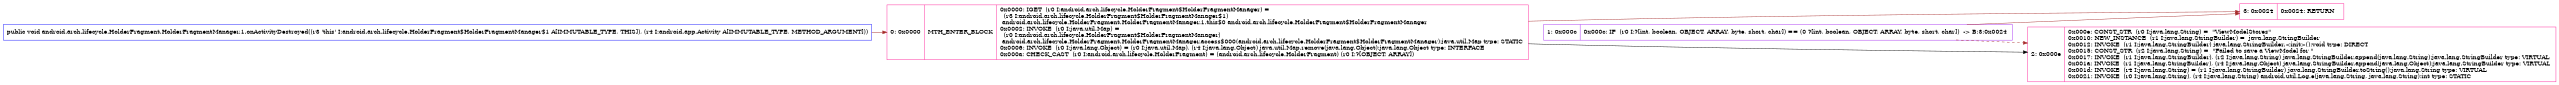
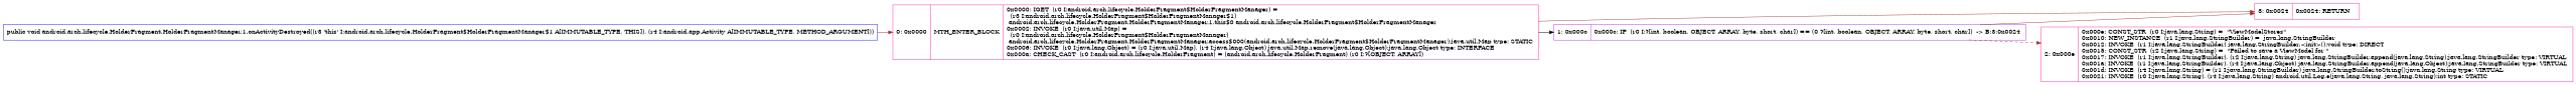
  digraph {
    fontname="DejaVu Serif"
    rankdir=LR
    node [color=deeppink fontname="DejaVu Serif" shape=record]
    edge [color=brown fontname="DejaVu Serif"]
    n1 [label="{0\:\ 0x0000|MTH_ENTER_BLOCK\l|0x0000: IGET  (r0 I:android.arch.lifecycle.HolderFragment$HolderFragmentManager) = \l  (r3 I:android.arch.lifecycle.HolderFragment$HolderFragmentManager$1)\l android.arch.lifecycle.HolderFragment.HolderFragmentManager.1.this$0 android.arch.lifecycle.HolderFragment$HolderFragmentManager \l0x0002: INVOKE  (r0 I:java.util.Map) = \l  (r0 I:android.arch.lifecycle.HolderFragment$HolderFragmentManager)\l android.arch.lifecycle.HolderFragment.HolderFragmentManager.access$000(android.arch.lifecycle.HolderFragment$HolderFragmentManager):java.util.Map type: STATIC \l0x0006: INVOKE  (r0 I:java.lang.Object) = (r0 I:java.util.Map), (r4 I:java.lang.Object) java.util.Map.remove(java.lang.Object):java.lang.Object type: INTERFACE \l0x000a: CHECK_CAST  (r0 I:android.arch.lifecycle.HolderFragment) = (android.arch.lifecycle.HolderFragment) (r0 I:?[OBJECT, ARRAY]) \l}"]
    n2 [color=purple label="{1\:\ 0x000c|0x000c: IF  (r0 I:?[int, boolean, OBJECT, ARRAY, byte, short, char]) == (0 ?[int, boolean, OBJECT, ARRAY, byte, short, char])  \-\> B:3:0x0024 \l}"]
    n3 [label="{3\:\ 0x0024|0x0024: RETURN   \l}"]
    n4 [label="{2\:\ 0x000e|0x000e: CONST_STR  (r0 I:java.lang.String) =  \"ViewModelStores\" \l0x0010: NEW_INSTANCE  (r1 I:java.lang.StringBuilder) =  java.lang.StringBuilder \l0x0012: INVOKE  (r1 I:java.lang.StringBuilder) java.lang.StringBuilder.\<init\>():void type: DIRECT \l0x0015: CONST_STR  (r2 I:java.lang.String) =  \"Failed to save a ViewModel for \" \l0x0017: INVOKE  (r1 I:java.lang.StringBuilder), (r2 I:java.lang.String) java.lang.StringBuilder.append(java.lang.String):java.lang.StringBuilder type: VIRTUAL \l0x001a: INVOKE  (r1 I:java.lang.StringBuilder), (r4 I:java.lang.Object) java.lang.StringBuilder.append(java.lang.Object):java.lang.StringBuilder type: VIRTUAL \l0x001d: INVOKE  (r4 I:java.lang.String) = (r1 I:java.lang.StringBuilder) java.lang.StringBuilder.toString():java.lang.String type: VIRTUAL \l0x0021: INVOKE  (r0 I:java.lang.String), (r4 I:java.lang.String) android.util.Log.e(java.lang.String, java.lang.String):int type: STATIC \l}"]
    n5 [color=blue label="{public void android.arch.lifecycle.HolderFragment.HolderFragmentManager.1.onActivityDestroyed((r3 'this' I:android.arch.lifecycle.HolderFragment$HolderFragmentManager$1 A[IMMUTABLE_TYPE, THIS]), (r4 I:android.app.Activity A[IMMUTABLE_TYPE, METHOD_ARGUMENT])) }"]
-   n1 -> n4 [color=black]
+   n1 -> n2 [color=black]
    n1 -> n3
    n2 -> n3
    n2 -> n4 [style=dashed]
    n5 -> n1
  }
